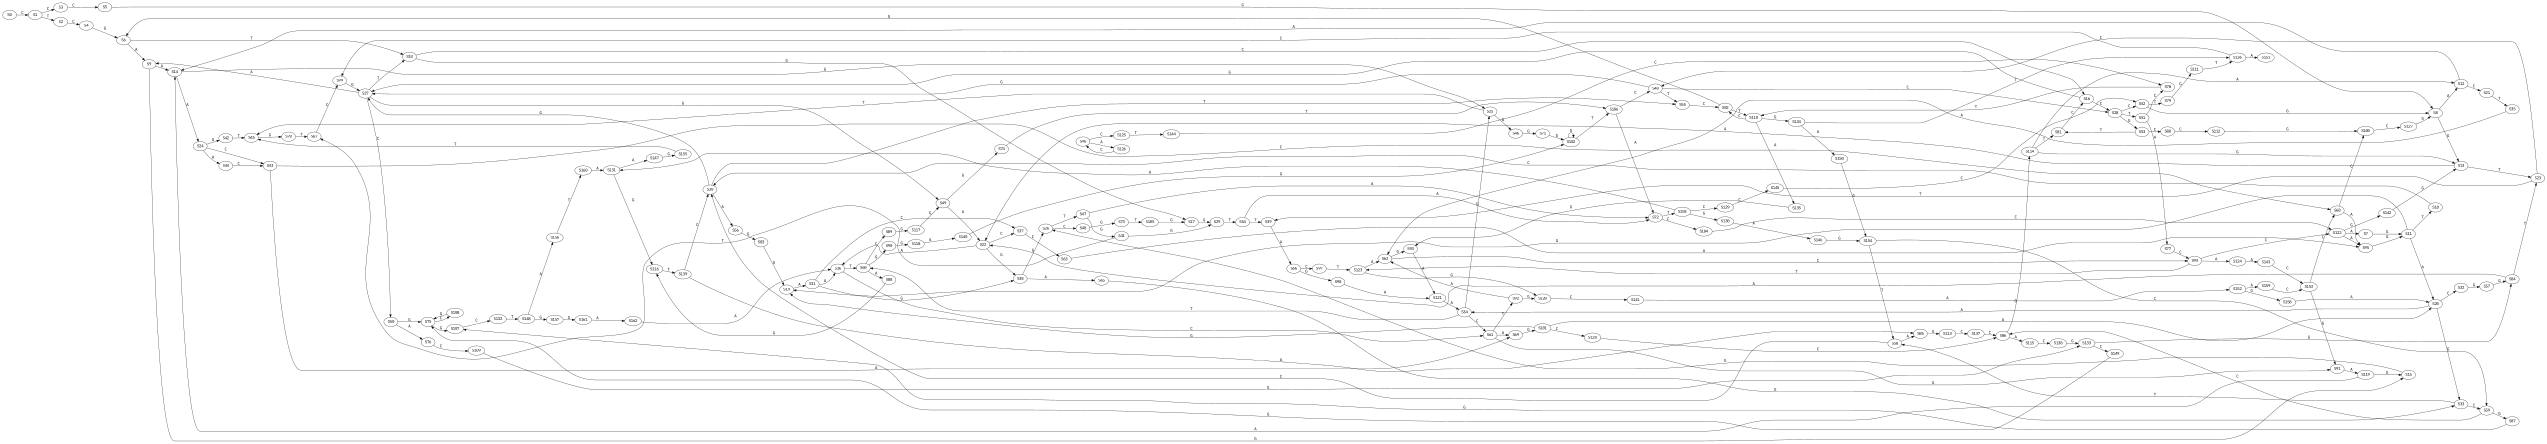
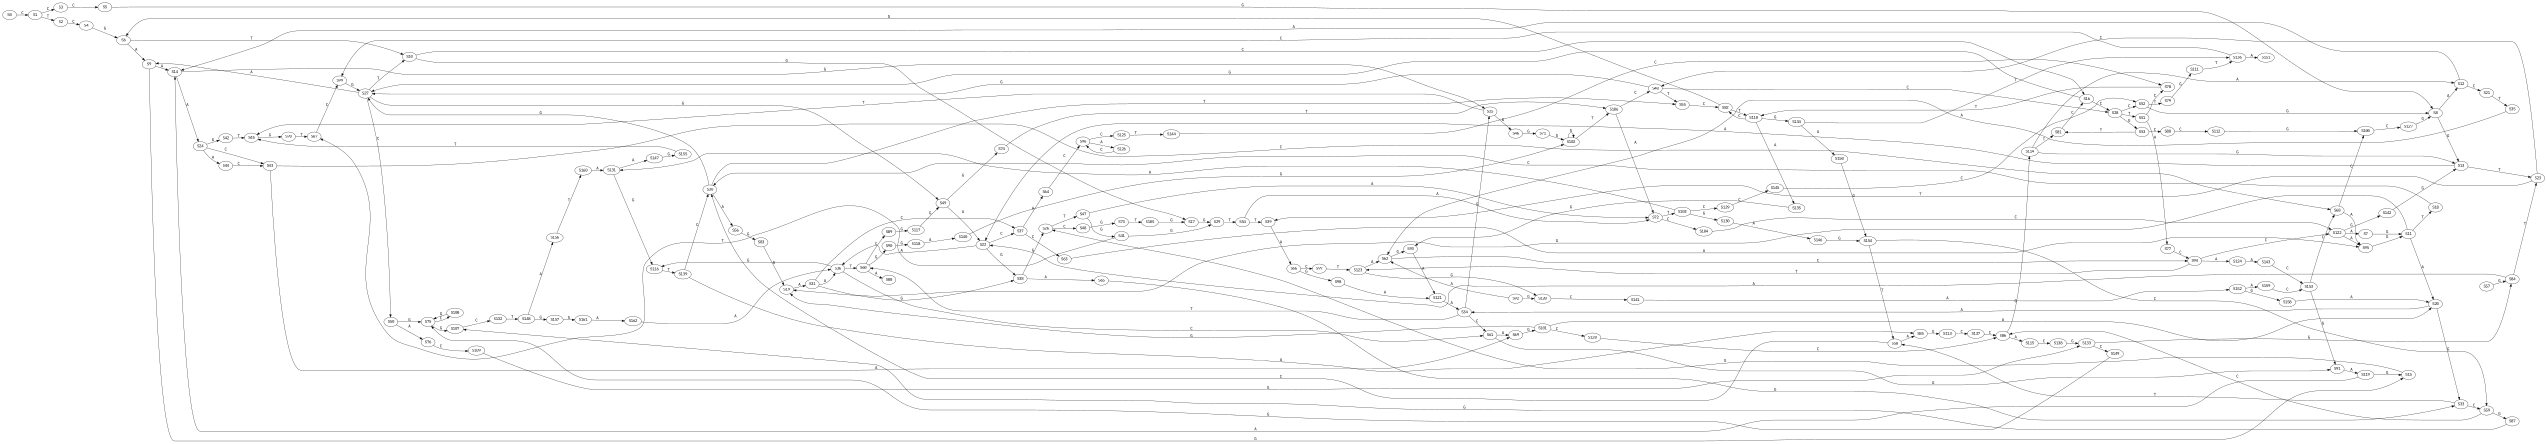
  strict digraph {
    fontname="IBM Plex Mono"
    rankdir=LR
    node [fontname="IBM Plex Mono"]
    edge [fontname="IBM Plex Mono"]
    S0
    S1
    S2
    S3
    S4
    S5
    S6
    S8
    S9
    S10
    S7
    S11
    S12
    S13
    S14
    S15
    S16
    S17
    S18
    S19
    S20
    S21
    S22
    S23
    S24
    S25
    S26
    S27
    S28
    S29
    S30
    S31
-   S32
    S33
    S34
    S35
    S36
    S37
    S38
    S39
    S40
    S42
    S43
    S44
    S45
    S46
    S47
    S48
    S49
    S50
    S51
    S52
    S53
    S54
    S55
    S56
    S57
    S58
    S59
    S60
    S61
    S62
    S63
+   S64
    S65
    S66
    S41
    S67
    S68
    S69
    S70
    S71
    S72
    S73
    S74
    S75
    S76
    S77
    S78
    S79
    S80
    S81
    S82
    S83
    S84
    S85
    S86
    S87
    S88
    S89
    S90
    S91
    S92
    S93
    S94
    S95
    S96
    S97
    S98
    S99
    S100
    S101
    S102
    S103
    S104
    S105
    S106
    S107
    S108
    S109
    S110
    S111
    S112
    S113
    S114
    S115
    S116
    S117
    S118
    S119
    S120
    S121
    S122
    S123
    S124
    S125
    S126
    S127
    S128
    S129
    S130
    S131
    S132
    S133
    S134
    S135
    S136
    S137
    S138
    S139
    S140
    S141
    S142
    S143
    S144
    S145
    S146
    S147
    S148
    S149
    S150
    S151
    S152
    S153
    S154
    S155
    S156
    S157
    S158
    S159
    S160
    S161
    S162
    S0 -> S1 [label=C]
    S1 -> S2 [label=T]
    S1 -> S3 [label=C]
    S2 -> S4 [label=C]
    S3 -> S5 [label=C]
    S4 -> S6 [label=G]
    S5 -> S8 [label=G]
    S6 -> S9 [label=A]
    S6 -> S10 [label=T]
    S8 -> S12 [label=A]
    S8 -> S13 [label=G]
    S9 -> S14 [label=A]
    S9 -> S15 [label=G]
    S10 -> S16 [label=C]
    S10 -> S17 [label=G]
    S7 -> S11 [label=G]
    S11 -> S18 [label=T]
    S11 -> S19 [label=G]
    S11 -> S20 [label=A]
    S12 -> S14 [label=A]
    S12 -> S21 [label=C]
    S13 -> S22 [label=A]
    S13 -> S23 [label=T]
    S14 -> S24 [label=A]
    S14 -> S25 [label=G]
    S15 -> S26 [label=G]
    S16 -> S27 [label=G]
    S16 -> S28 [label=C]
    S17 -> S29 [label=G]
    S18 -> S30 [label=C]
    S19 -> S31 [label=A]
-   S20 -> S32 [label=C]
    S20 -> S33 [label=G]
    S20 -> S34 [label=A]
    S21 -> S35 [label=T]
    S22 -> S36 [label=A]
    S22 -> S37 [label=C]
    S22 -> S38 [label=G]
    S23 -> S39 [label=T]
    S23 -> S40 [label=C]
    S24 -> S42 [label=G]
    S24 -> S43 [label=C]
    S24 -> S44 [label=A]
    S25 -> S45 [label=T]
    S25 -> S46 [label=G]
    S26 -> S47 [label=T]
    S26 -> S48 [label=C]
    S27 -> S9 [label=A]
    S27 -> S10 [label=T]
    S27 -> S49 [label=G]
    S27 -> S50 [label=C]
    S28 -> S51 [label=T]
    S28 -> S52 [label=C]
    S28 -> S53 [label=G]
    S29 -> S54 [label=T]
    S30 -> S27 [label=G]
    S30 -> S55 [label=T]
    S30 -> S56 [label=A]
    S31 -> S36 [label=A]
    S31 -> S37 [label=C]
    S31 -> S38 [label=G]
-   S32 -> S57 [label=G]
    S33 -> S58 [label=T]
    S33 -> S59 [label=C]
    S34 -> S25 [label=G]
    S34 -> S60 [label=T]
    S34 -> S61 [label=C]
    S35 -> S62 [label=A]
    S36 -> S60 [label=T]
    S36 -> S61 [label=C]
    S37 -> S63 [label=C]
+   S37 -> S64 [label=A]
    S38 -> S26 [label=G]
    S38 -> S65 [label=A]
    S39 -> S66 [label=A]
    S40 -> S27 [label=G]
    S40 -> S28 [label=C]
    S40 -> S55 [label=T]
    S42 -> S45 [label=T]
    S43 -> S68 [label=C]
    S43 -> S69 [label=A]
    S44 -> S43 [label=C]
    S45 -> S70 [label=G]
    S46 -> S71 [label=G]
    S47 -> S41 [label=G]
    S47 -> S72 [label=A]
    S48 -> S73 [label=G]
    S49 -> S22 [label=A]
    S49 -> S74 [label=G]
    S50 -> S75 [label=G]
    S50 -> S76 [label=A]
    S51 -> S77 [label=A]
    S51 -> S78 [label=C]
    S52 -> S8 [label=G]
    S52 -> S79 [label=T]
    S53 -> S80 [label=C]
    S53 -> S81 [label=T]
    S54 -> S39 [label=T]
    S54 -> S72 [label=A]
    S55 -> S82 [label=C]
    S56 -> S83 [label=G]
    S57 -> S84 [label=G]
    S58 -> S30 [label=C]
    S58 -> S85 [label=A]
    S59 -> S86 [label=C]
    S59 -> S87 [label=G]
    S60 -> S88 [label=A]
    S60 -> S89 [label=C]
    S60 -> S90 [label=G]
    S61 -> S69 [label=A]
    S61 -> S91 [label=G]
-   S61 -> S92 [label=T]
    S62 -> S93 [label=G]
    S62 -> S94 [label=C]
    S63 -> S95 [label=A]
+   S64 -> S96 [label=C]
    S65 -> S33 [label=G]
    S66 -> S97 [label=C]
    S66 -> S98 [label=G]
    S41 -> S29 [label=G]
    S41 -> S67 [label=T]
    S67 -> S99 [label=C]
    S68 -> S95 [label=A]
    S68 -> S100 [label=C]
    S69 -> S101 [label=G]
    S70 -> S67 [label=T]
    S71 -> S102 [label=G]
    S72 -> S103 [label=T]
    S72 -> S104 [label=C]
    S73 -> S105 [label=T]
    S74 -> S106 [label=T]
    S75 -> S107 [label=G]
    S75 -> S108 [label=C]
    S76 -> S109 [label=C]
    S77 -> S94 [label=C]
    S78 -> S110 [label=T]
    S79 -> S111 [label=G]
    S80 -> S112 [label=C]
    S81 -> S16 [label=C]
    S82 -> S6 [label=G]
    S82 -> S110 [label=T]
    S83 -> S19 [label=G]
    S84 -> S22 [label=A]
    S84 -> S23 [label=T]
    S85 -> S113 [label=G]
    S86 -> S114 [label=G]
    S86 -> S115 [label=A]
    S87 -> S107 [label=G]
-   S88 -> S116 [label=G]
+   S36 -> S116 [label=G]
    S89 -> S117 [label=G]
    S90 -> S118 [label=G]
    S91 -> S119 [label=A]
    S92 -> S62 [label=A]
    S92 -> S120 [label=G]
    S93 -> S121 [label=A]
    S94 -> S122 [label=C]
    S94 -> S123 [label=T]
    S94 -> S124 [label=A]
    S95 -> S11 [label=G]
    S96 -> S125 [label=C]
    S96 -> S126 [label=A]
    S97 -> S123 [label=T]
    S98 -> S121 [label=A]
    S99 -> S27 [label=G]
    S100 -> S127 [label=C]
    S101 -> S19 [label=G]
    S101 -> S20 [label=A]
    S101 -> S128 [label=C]
    S102 -> S102 [label=G]
    S102 -> S106 [label=T]
    S103 -> S129 [label=C]
    S103 -> S130 [label=G]
    S103 -> S131 [label=A]
    S104 -> S122 [label=C]
    S105 -> S17 [label=G]
    S106 -> S40 [label=C]
    S106 -> S72 [label=A]
    S107 -> S132 [label=C]
    S108 -> S75 [label=G]
    S109 -> S133 [label=G]
    S110 -> S82 [label=C]
    S110 -> S134 [label=G]
    S110 -> S135 [label=A]
    S111 -> S136 [label=T]
    S112 -> S100 [label=G]
    S113 -> S137 [label=C]
    S114 -> S12 [label=A]
    S114 -> S13 [label=G]
    S114 -> S81 [label=T]
    S115 -> S138 [label=C]
    S116 -> S139 [label=T]
    S117 -> S49 [label=G]
    S118 -> S140 [label=A]
    S119 -> S14 [label=A]
    S119 -> S15 [label=G]
    S120 -> S141 [label=C]
    S121 -> S34 [label=A]
    S122 -> S7 [label=A]
    S122 -> S95 [label=A]
    S122 -> S142 [label=G]
    S123 -> S62 [label=A]
    S123 -> S120 [label=G]
    S124 -> S143 [label=A]
    S125 -> S144 [label=T]
    S126 -> S96 [label=C]
    S127 -> S8 [label=G]
    S128 -> S86 [label=C]
    S129 -> S145 [label=C]
    S130 -> S146 [label=A]
    S131 -> S116 [label=G]
    S131 -> S147 [label=A]
    S132 -> S148 [label=T]
    S133 -> S84 [label=G]
    S133 -> S149 [label=C]
    S134 -> S136 [label=T]
    S134 -> S150 [label=A]
    S135 -> S93 [label=G]
    S136 -> S99 [label=C]
    S136 -> S151 [label=A]
    S137 -> S86 [label=C]
    S138 -> S133 [label=G]
    S139 -> S30 [label=C]
    S139 -> S85 [label=A]
    S140 -> S102 [label=G]
    S141 -> S152 [label=A]
    S142 -> S13 [label=G]
    S143 -> S153 [label=C]
    S144 -> S78 [label=C]
    S145 -> S52 [label=C]
    S146 -> S154 [label=G]
    S147 -> S155 [label=G]
    S148 -> S156 [label=A]
    S148 -> S157 [label=G]
    S149 -> S75 [label=G]
    S150 -> S154 [label=G]
    S152 -> S158 [label=G]
    S152 -> S159 [label=A]
    S153 -> S68 [label=C]
    S153 -> S91 [label=G]
    S154 -> S58 [label=T]
    S154 -> S59 [label=C]
    S155 -> S45 [label=T]
    S156 -> S160 [label=T]
    S157 -> S161 [label=G]
    S158 -> S20 [label=A]
    S159 -> S153 [label=C]
    S160 -> S131 [label=A]
    S161 -> S162 [label=A]
    S162 -> S36 [label=A]
  }
